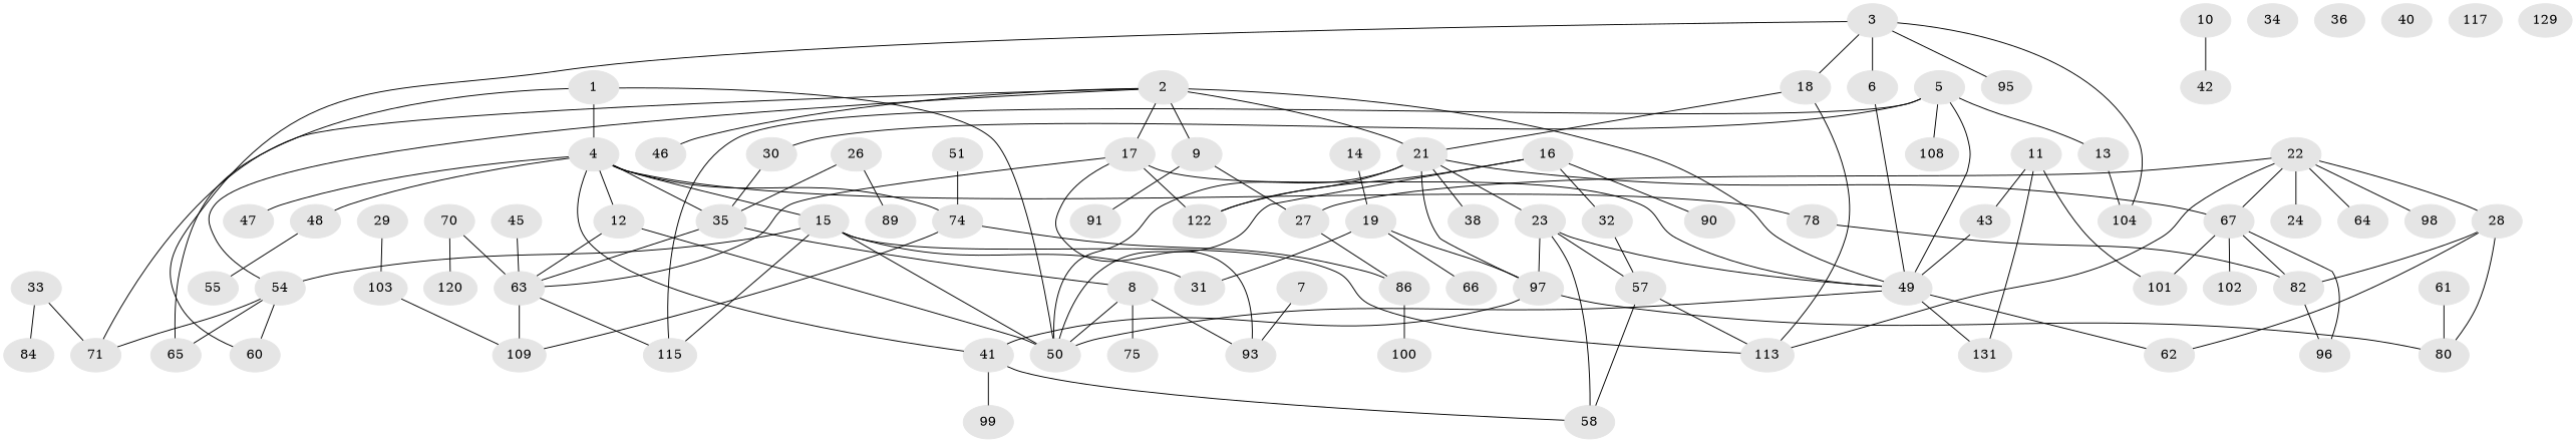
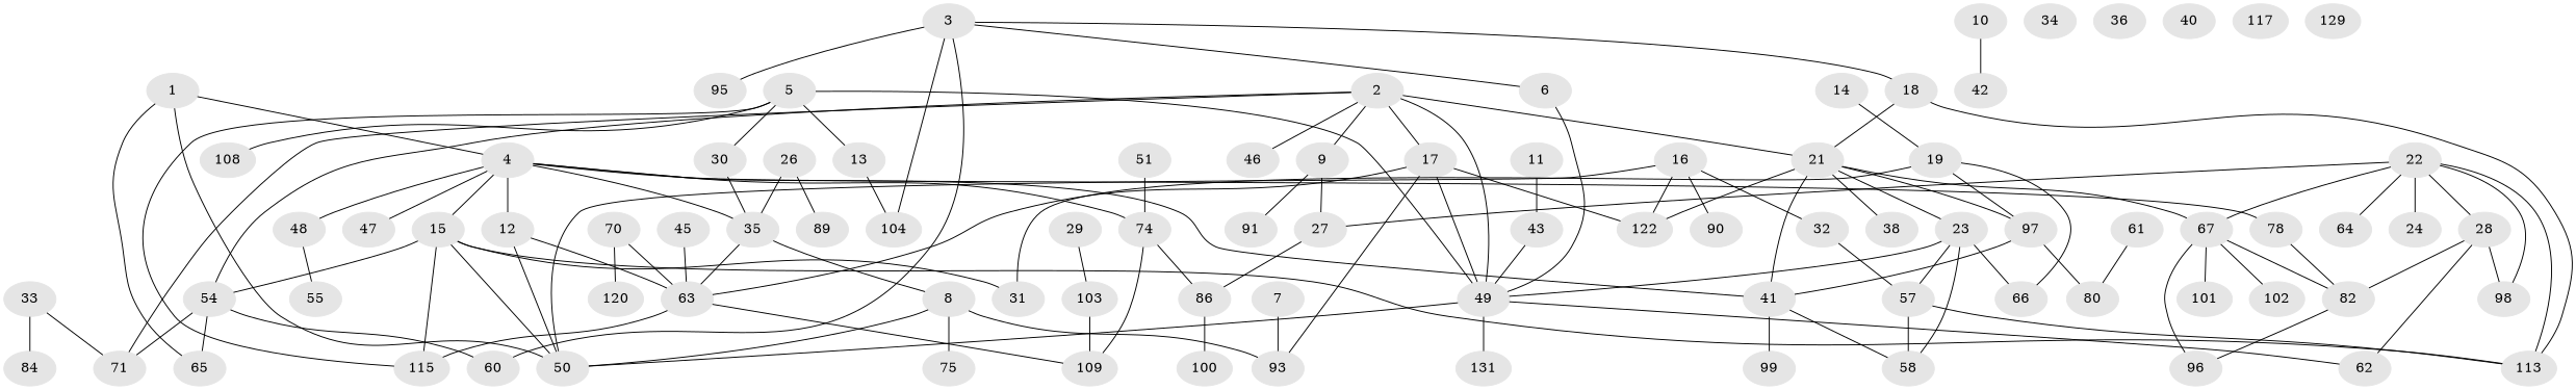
  graph {
    node [color=gray90 style=filled]
    1 [super="+106"]
    4 [super="+69"]
    50 [super="+97"]
    65
    12 [super="+111"]
    15 [super="+53"]
    35 [super="+125"]
    41 [super="+118"]
    47
    48
    74
    78
    2 [super="+121"]
    9
    17 [super="+116"]
    21 [super="+83"]
    46
    49 [super="+59"]
    54 [super="+56"]
    71 [super="+81"]
    27 [super="+112"]
    91
    93 [super="+126"]
    63 [super="+79"]
    122
    n26 [label=97 super="+119"]
    23 [super="+94"]
    38
    67 [super="+114"]
    131
    62
    60 [super="+72"]
    3 [super="+39"]
    6
    18 [super="+44"]
    95
    104
    113
    115
    31
    8 [super="+87"]
    58
    99
    55
    86 [super="+105"]
    109
    82
    5 [super="+127"]
    13
    30 [super="+73"]
    108
    7
    75 [super="+77"]
    10
    42
    11 [super="+92"]
    43 [super="+124"]
    101
    14 [super="+76"]
    19 [super="+25"]
    66
    16 [super="+52"]
    32
    90
    57 [super="+88"]
    80 [super="+85"]
    n67 [label=70 super="+123"]
    120
    96 [super="+128"]
    102
    22 [super="+70"]
    24
    28
    64
    98
    26
    89
    100
    103 [super="+107"]
    29
    33 [super="+110"]
    84 [super="+130"]
    34
    36
    40
    45
    51
    61
    117
    129
    1 -- 4
    1 -- 50
    1 -- 65
    4 -- 12
    4 -- 15
    4 -- 35
    4 -- 41
    4 -- 47
    4 -- 48
    4 -- 74
    4 -- 78
    12 -- 50
    12 -- 63
    15 -- 50
    15 -- 54
    15 -- 113
    15 -- 115
    15 -- 31
    35 -- 63
    35 -- 8
    41 -- 58
    41 -- 99
    48 -- 55
    74 -- 86
    74 -- 109
    78 -- 82
    2 -- 9
    2 -- 17
    2 -- 21
    2 -- 46
    2 -- 49 [weight=2]
    2 -- 54
    2 -- 71
    9 -- 27
    9 -- 91
    17 -- 49
    17 -- 93
    17 -- 63
    17 -- 122
-   21 -- 50 [weight=2]
+   21 -- 41 [weight=2]
    21 -- 122 [weight=2]
    21 -- n26
    21 -- 23
    21 -- 38
    21 -- 67
    49 -- 50 [weight=2]
    49 -- 131
    49 -- 62
    54 -- 65
    54 -- 71
    54 -- 60
    27 -- 86
    63 -- 115
    63 -- 109
    n26 -- 41
    n26 -- 80
    23 -- 49
-   23 -- n26
+   23 -- 66
    23 -- 58
    23 -- 57
    67 -- 82
    67 -- 101
    67 -- 96
    67 -- 102
    3 -- 60
    3 -- 6
    3 -- 18
    3 -- 95
    3 -- 104
    6 -- 49
    18 -- 21
    18 -- 113
    8 -- 50
    8 -- 93
    8 -- 75
    86 -- 100
    82 -- 96
    5 -- 49
    5 -- 115
    5 -- 13
    5 -- 30
    5 -- 108
    13 -- 104
    30 -- 35
    7 -- 93
    10 -- 42
-   11 -- 131
    11 -- 43
-   11 -- 101
    43 -- 49
    14 -- 19
    19 -- n26
    19 -- 31
    19 -- 66
    16 -- 50
    16 -- 122
    16 -- 32
    16 -- 90
    32 -- 57
    57 -- 113
    57 -- 58
    n67 -- 63
    n67 -- 120
    22 -- 27
    22 -- 67
    22 -- 113
    22 -- 24
    22 -- 28
    22 -- 64
    22 -- 98
    28 -- 62
    28 -- 82
-   28 -- 80
+   28 -- 98
    26 -- 35
    26 -- 89
    103 -- 109
    29 -- 103
    33 -- 71
    33 -- 84
    45 -- 63
    51 -- 74
    61 -- 80
  }
